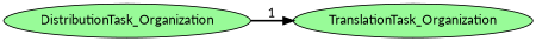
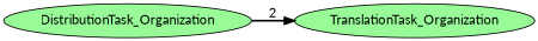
  digraph {
    rankdir=LR
    fontname=Lato
    node [style=filled fillcolor=palegreen fontname=Lato]
    DistributionTask_Organization
    TranslationTask_Organization
-   DistributionTask_Organization -> TranslationTask_Organization [label=1 style=bold fontname=Lato]
+   DistributionTask_Organization -> TranslationTask_Organization [label=2 style=bold fontname=Lato]
  }
